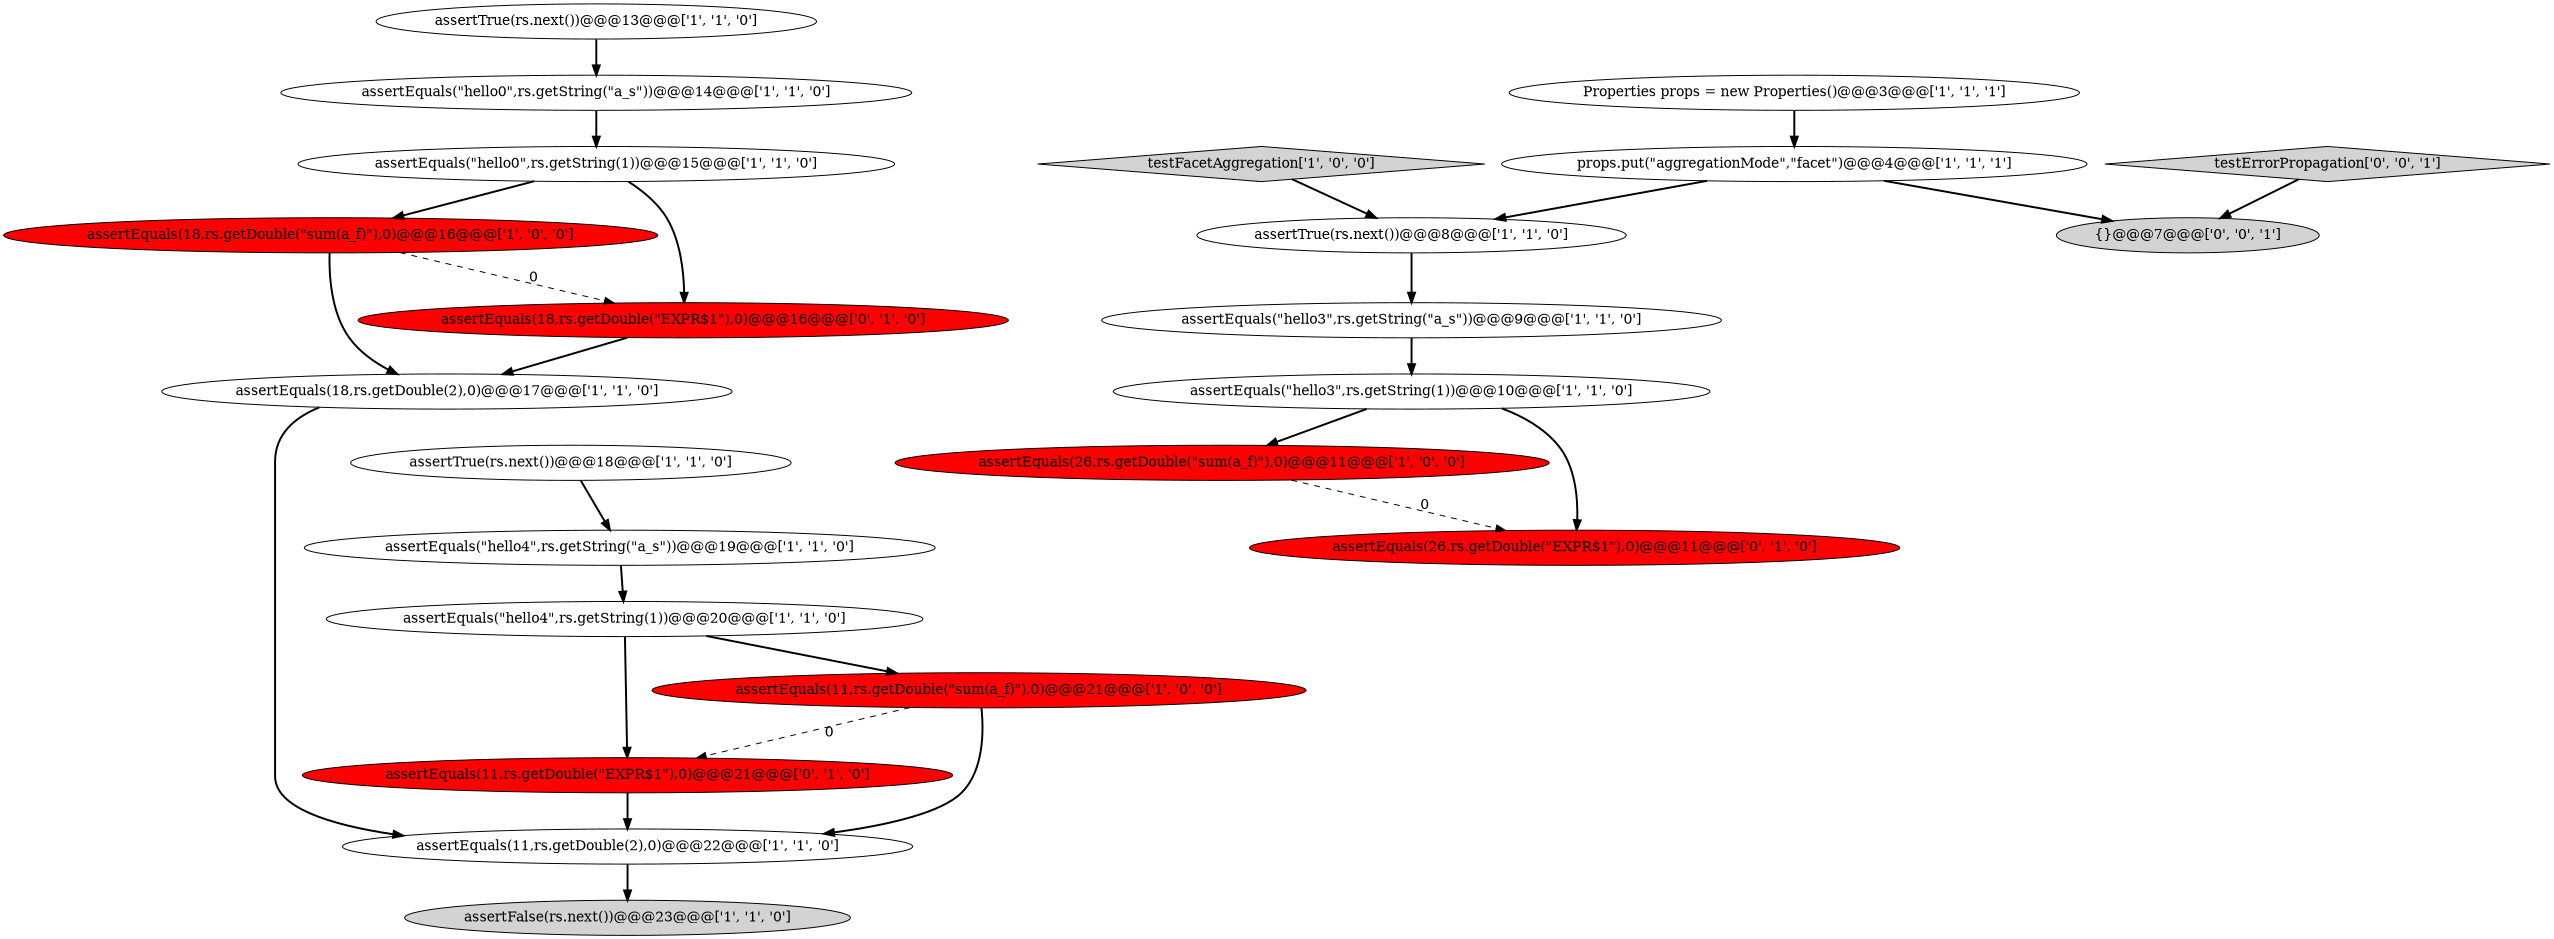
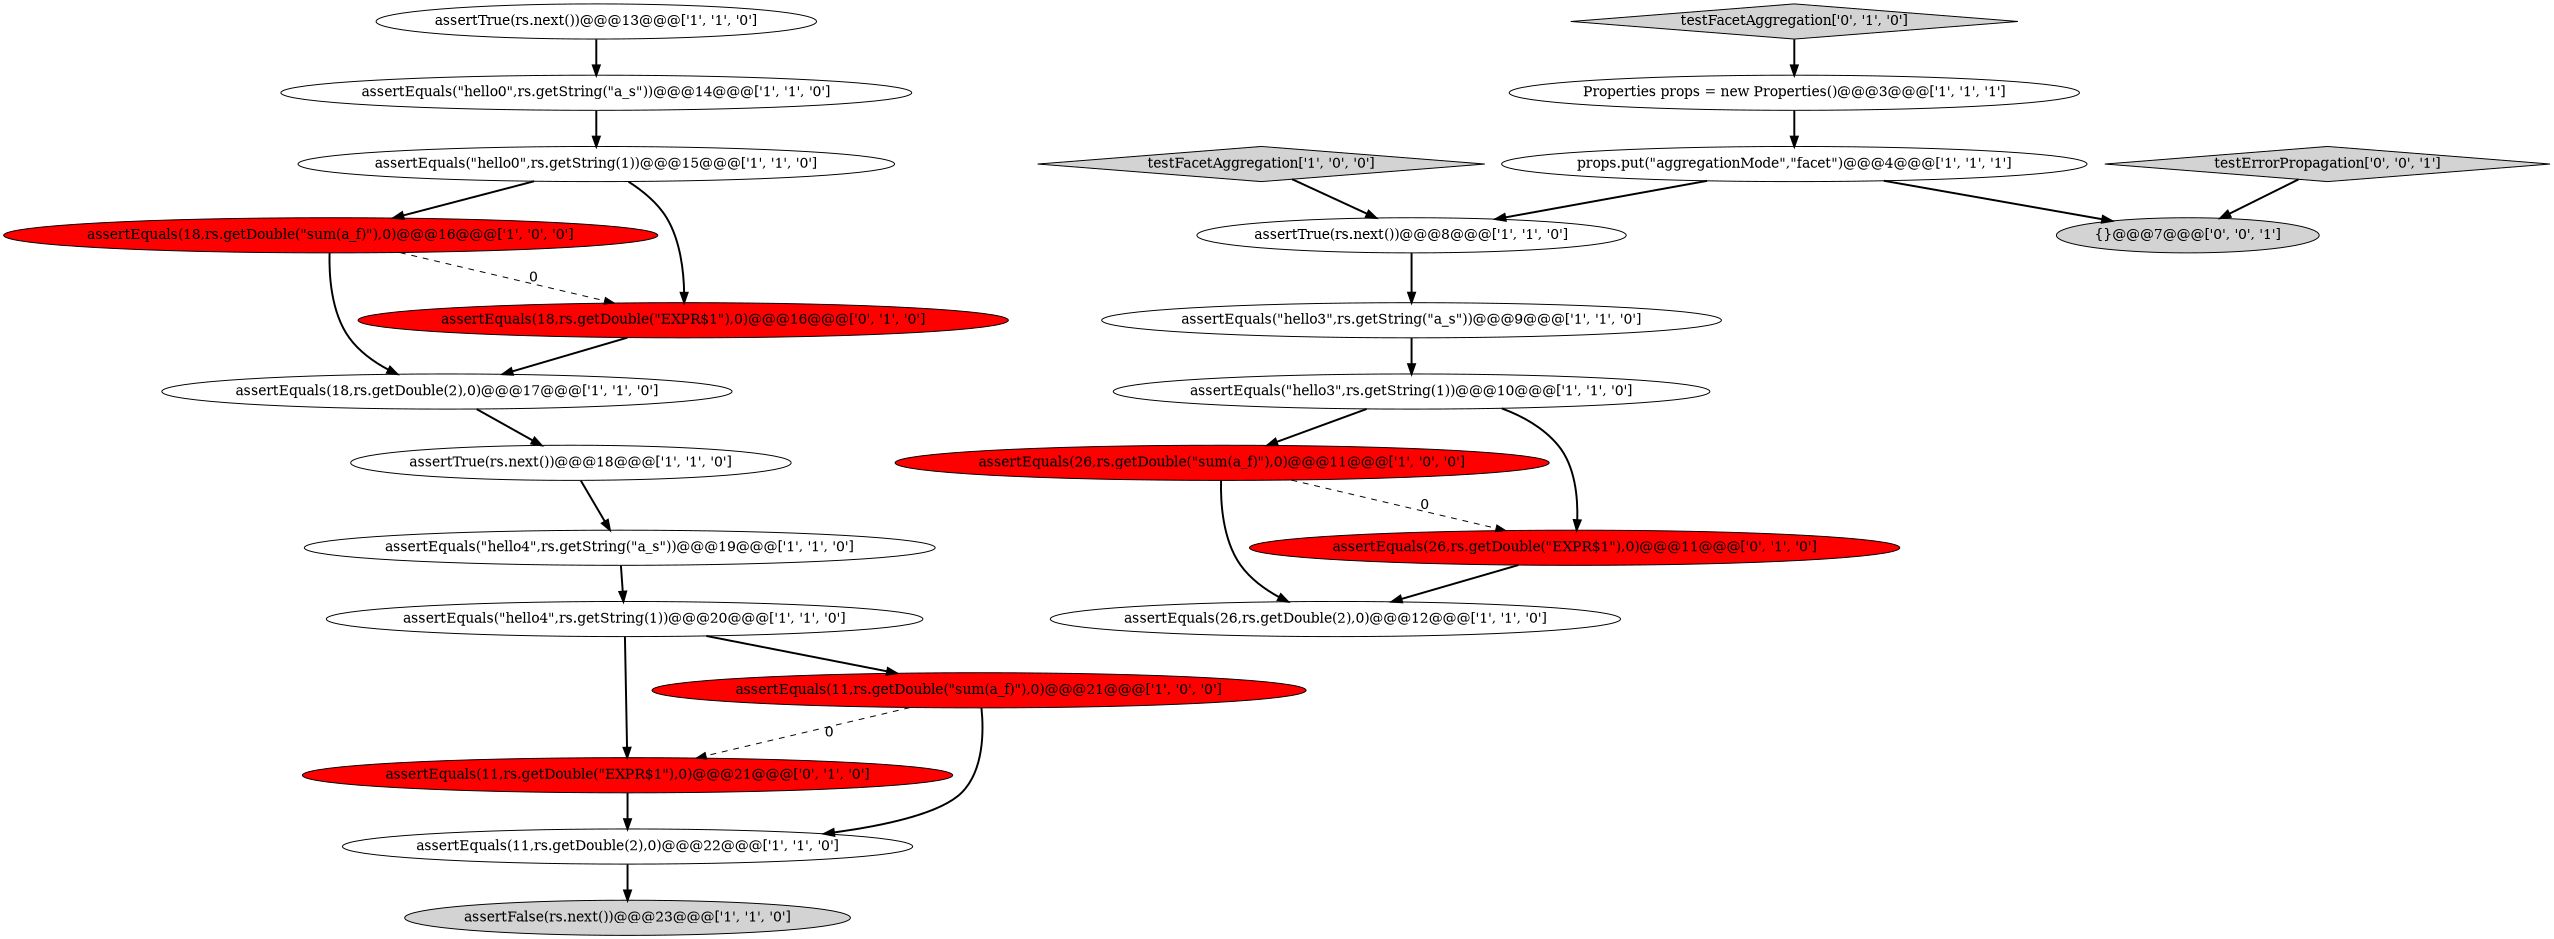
  digraph {
    node [fillcolor=white shape=ellipse style=filled]
    edge [style=bold]
    n1 [label="assertEquals(\"hello4\",rs.getString(\"a_s\"))@@@19@@@['1', '1', '0']"]
    n2 [label="assertEquals(\"hello4\",rs.getString(1))@@@20@@@['1', '1', '0']"]
    n3 [fillcolor=red label="assertEquals(11,rs.getDouble(\"EXPR$1\"),0)@@@21@@@['0', '1', '0']"]
    n4 [fillcolor=red label="assertEquals(11,rs.getDouble(\"sum(a_f)\"),0)@@@21@@@['1', '0', '0']"]
    n5 [fillcolor=lightgray label="{}@@@7@@@['0', '0', '1']"]
    n6 [label="assertEquals(11,rs.getDouble(2),0)@@@22@@@['1', '1', '0']"]
    n7 [fillcolor=lightgray label="assertFalse(rs.next())@@@23@@@['1', '1', '0']"]
    n8 [label="assertEquals(18,rs.getDouble(2),0)@@@17@@@['1', '1', '0']"]
    n9 [label="assertTrue(rs.next())@@@18@@@['1', '1', '0']"]
    n10 [fillcolor=red label="assertEquals(18,rs.getDouble(\"sum(a_f)\"),0)@@@16@@@['1', '0', '0']"]
    n11 [fillcolor=red label="assertEquals(18,rs.getDouble(\"EXPR$1\"),0)@@@16@@@['0', '1', '0']"]
    n12 [label="assertEquals(\"hello3\",rs.getString(1))@@@10@@@['1', '1', '0']"]
    n13 [fillcolor=red label="assertEquals(26,rs.getDouble(\"sum(a_f)\"),0)@@@11@@@['1', '0', '0']"]
    n14 [fillcolor=red label="assertEquals(26,rs.getDouble(\"EXPR$1\"),0)@@@11@@@['0', '1', '0']"]
+   n15 [label="assertEquals(26,rs.getDouble(2),0)@@@12@@@['1', '1', '0']"]
    n16 [label="Properties props = new Properties()@@@3@@@['1', '1', '1']"]
    n17 [label="props.put(\"aggregationMode\",\"facet\")@@@4@@@['1', '1', '1']"]
    n18 [label="assertTrue(rs.next())@@@8@@@['1', '1', '0']"]
+   n19 [fillcolor=lightgray label="testFacetAggregation['0', '1', '0']" shape=diamond]
    n20 [label="assertEquals(\"hello3\",rs.getString(\"a_s\"))@@@9@@@['1', '1', '0']"]
    n21 [fillcolor=lightgray label="testErrorPropagation['0', '0', '1']" shape=diamond]
    n22 [fillcolor=lightgray label="testFacetAggregation['1', '0', '0']" shape=diamond]
    n23 [label="assertTrue(rs.next())@@@13@@@['1', '1', '0']"]
    n24 [label="assertEquals(\"hello0\",rs.getString(\"a_s\"))@@@14@@@['1', '1', '0']"]
    n25 [label="assertEquals(\"hello0\",rs.getString(1))@@@15@@@['1', '1', '0']"]
    n1 -> n2
    n2 -> n3
    n2 -> n4
    n3 -> n6
    n4 -> n3 [label=0 style=dashed]
    n4 -> n6
    n6 -> n7
-   n8 -> n6
+   n8 -> n9
    n9 -> n1
    n10 -> n8
    n10 -> n11 [label=0 style=dashed]
    n11 -> n8
    n12 -> n13
    n12 -> n14
    n13 -> n14 [label=0 style=dashed]
+   n13 -> n15
+   n14 -> n15
    n16 -> n17
    n17 -> n5
    n17 -> n18
    n18 -> n20
+   n19 -> n16
    n20 -> n12
    n21 -> n5
    n22 -> n18
    n23 -> n24
    n24 -> n25
    n25 -> n10
    n25 -> n11
  }
